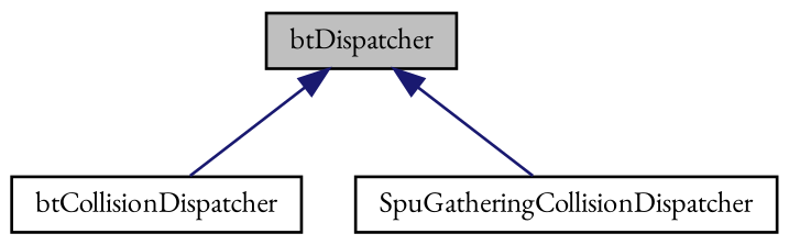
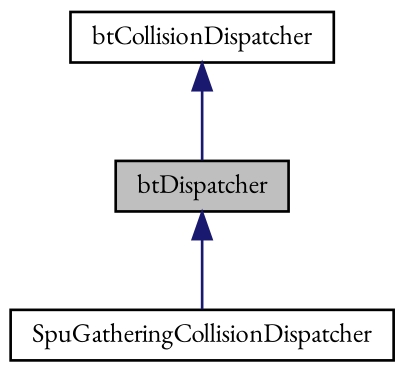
  digraph {
    fontname="EB Garamond"
    node [color=black fillcolor=white fontname="EB Garamond" fontsize=10 shape=record style=filled]
    edge [color=midnightblue dir=back fontname="EB Garamond" fontsize=10 labelfontname=Helvetica labelfontsize=10 style=solid]
    n1 [fillcolor=grey75 fontcolor=black height=0.2 label=btDispatcher width=0.4]
    n2 [height=0.2 label=btCollisionDispatcher width=0.4]
    n3 [height=0.2 label=SpuGatheringCollisionDispatcher width=0.4]
-   n1 -> n2
+   n2 -> n1
    n1 -> n3
  }
